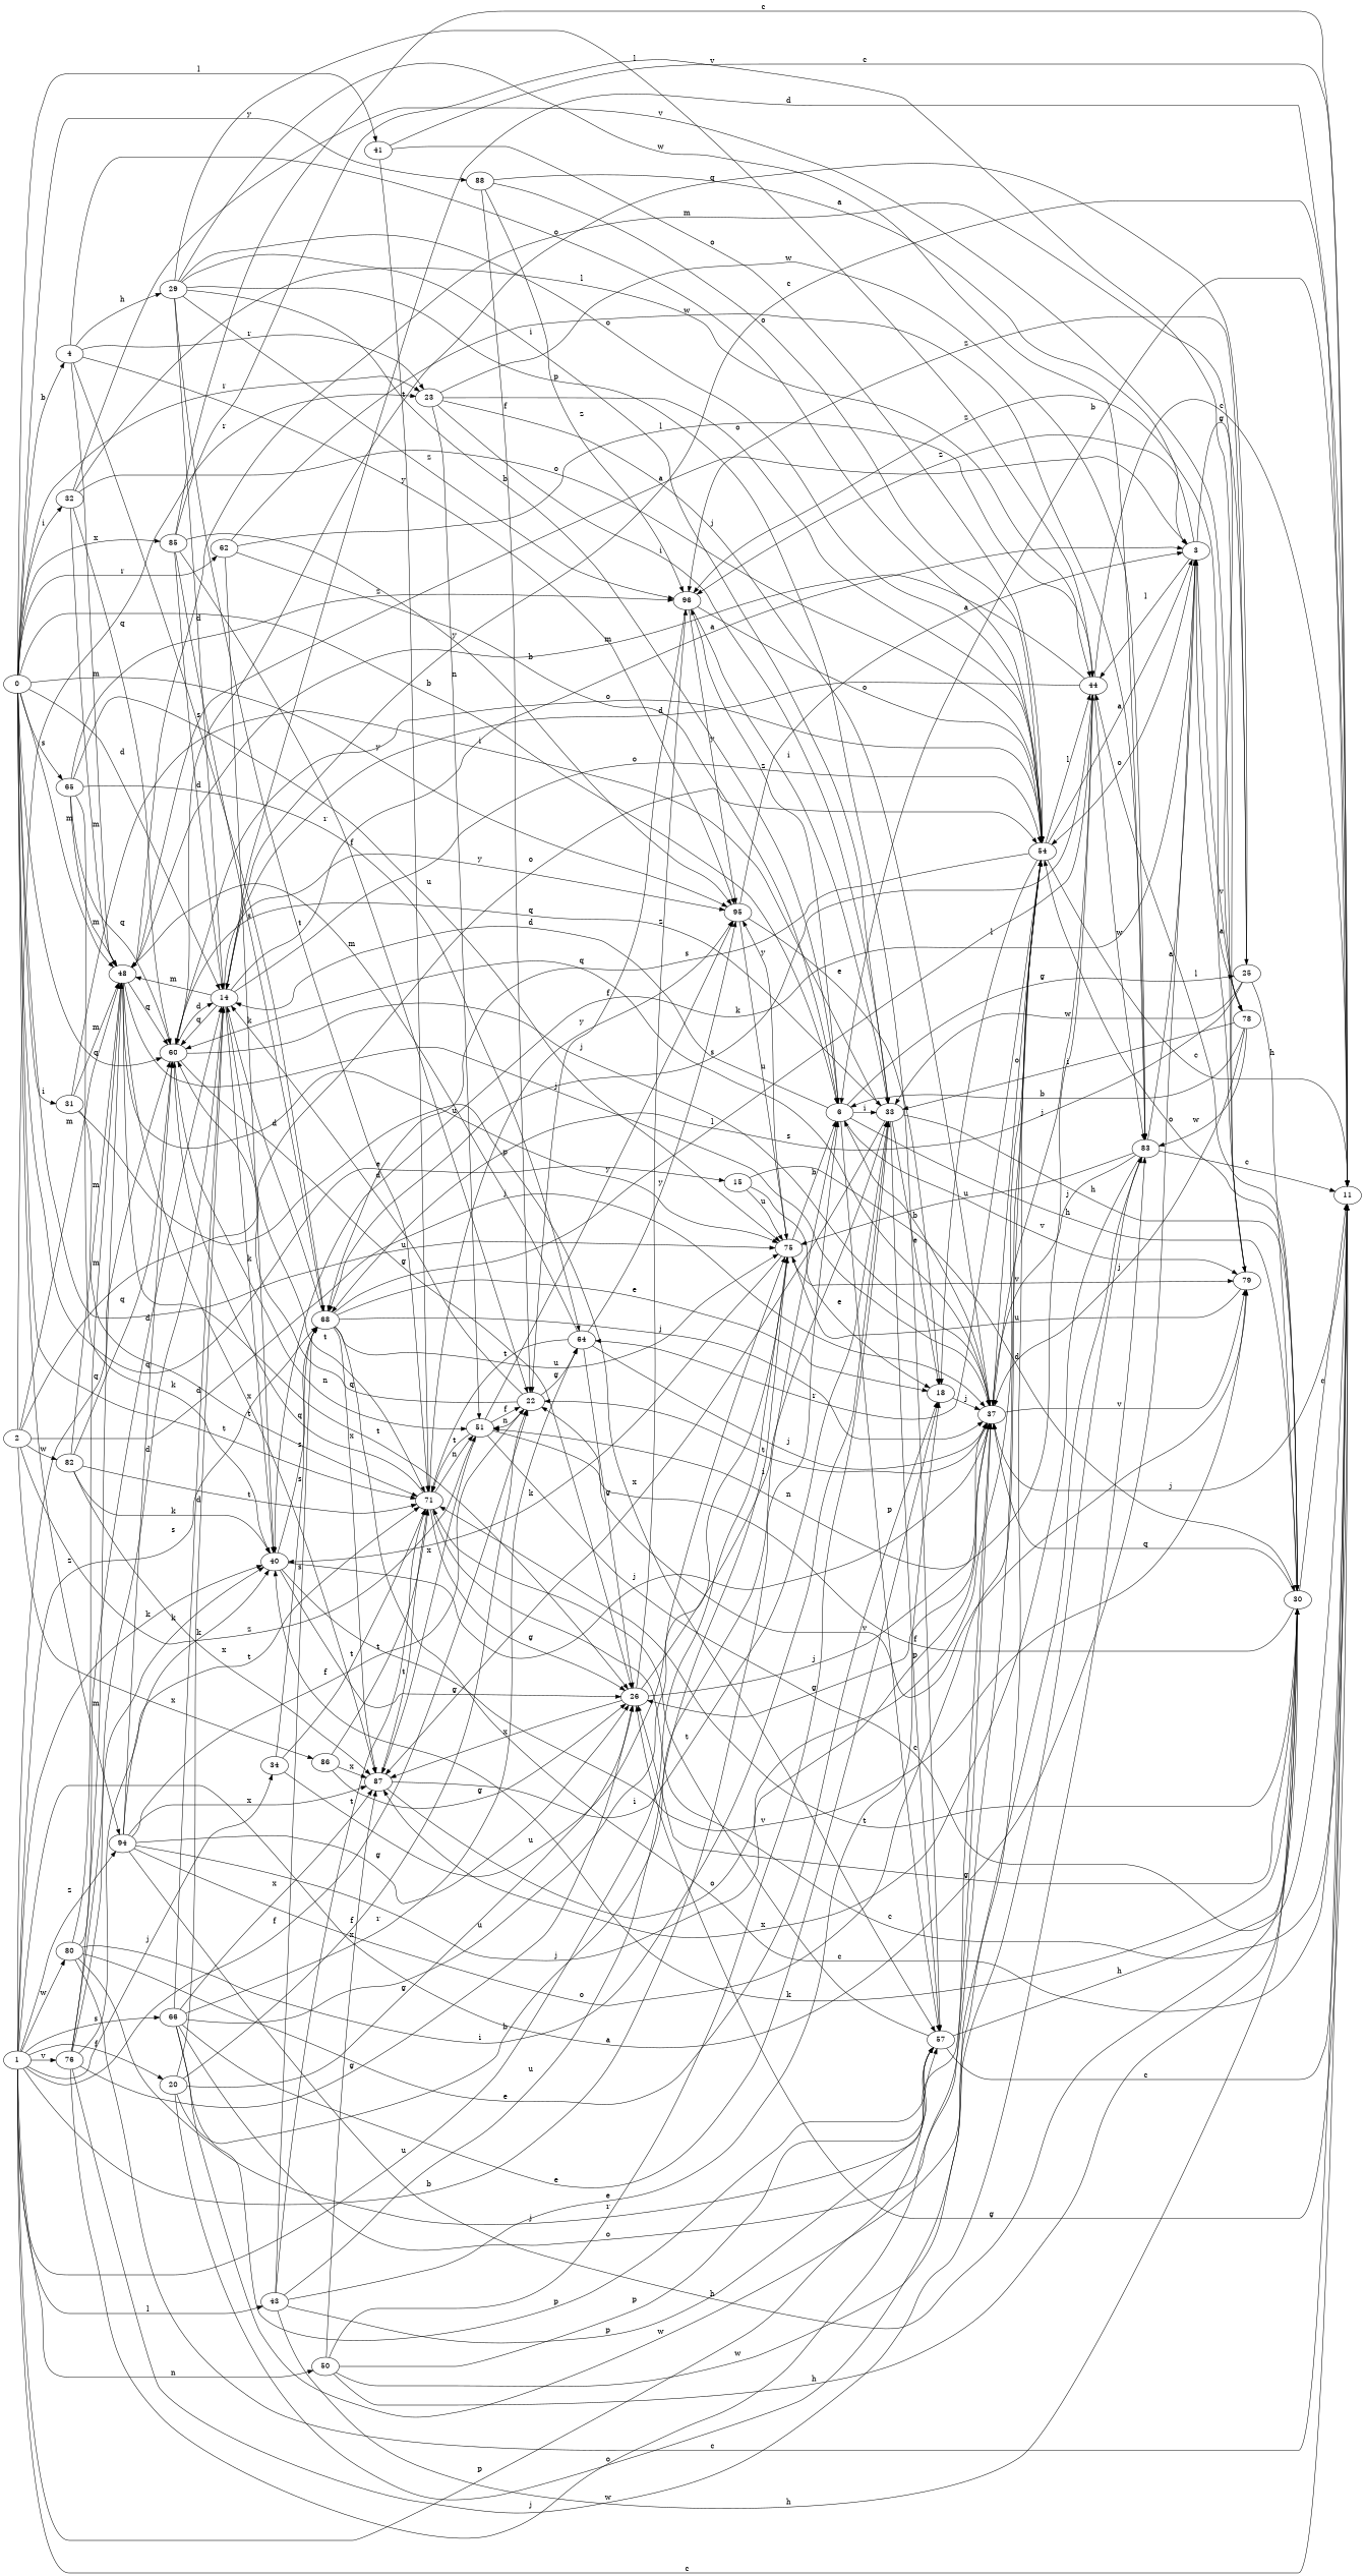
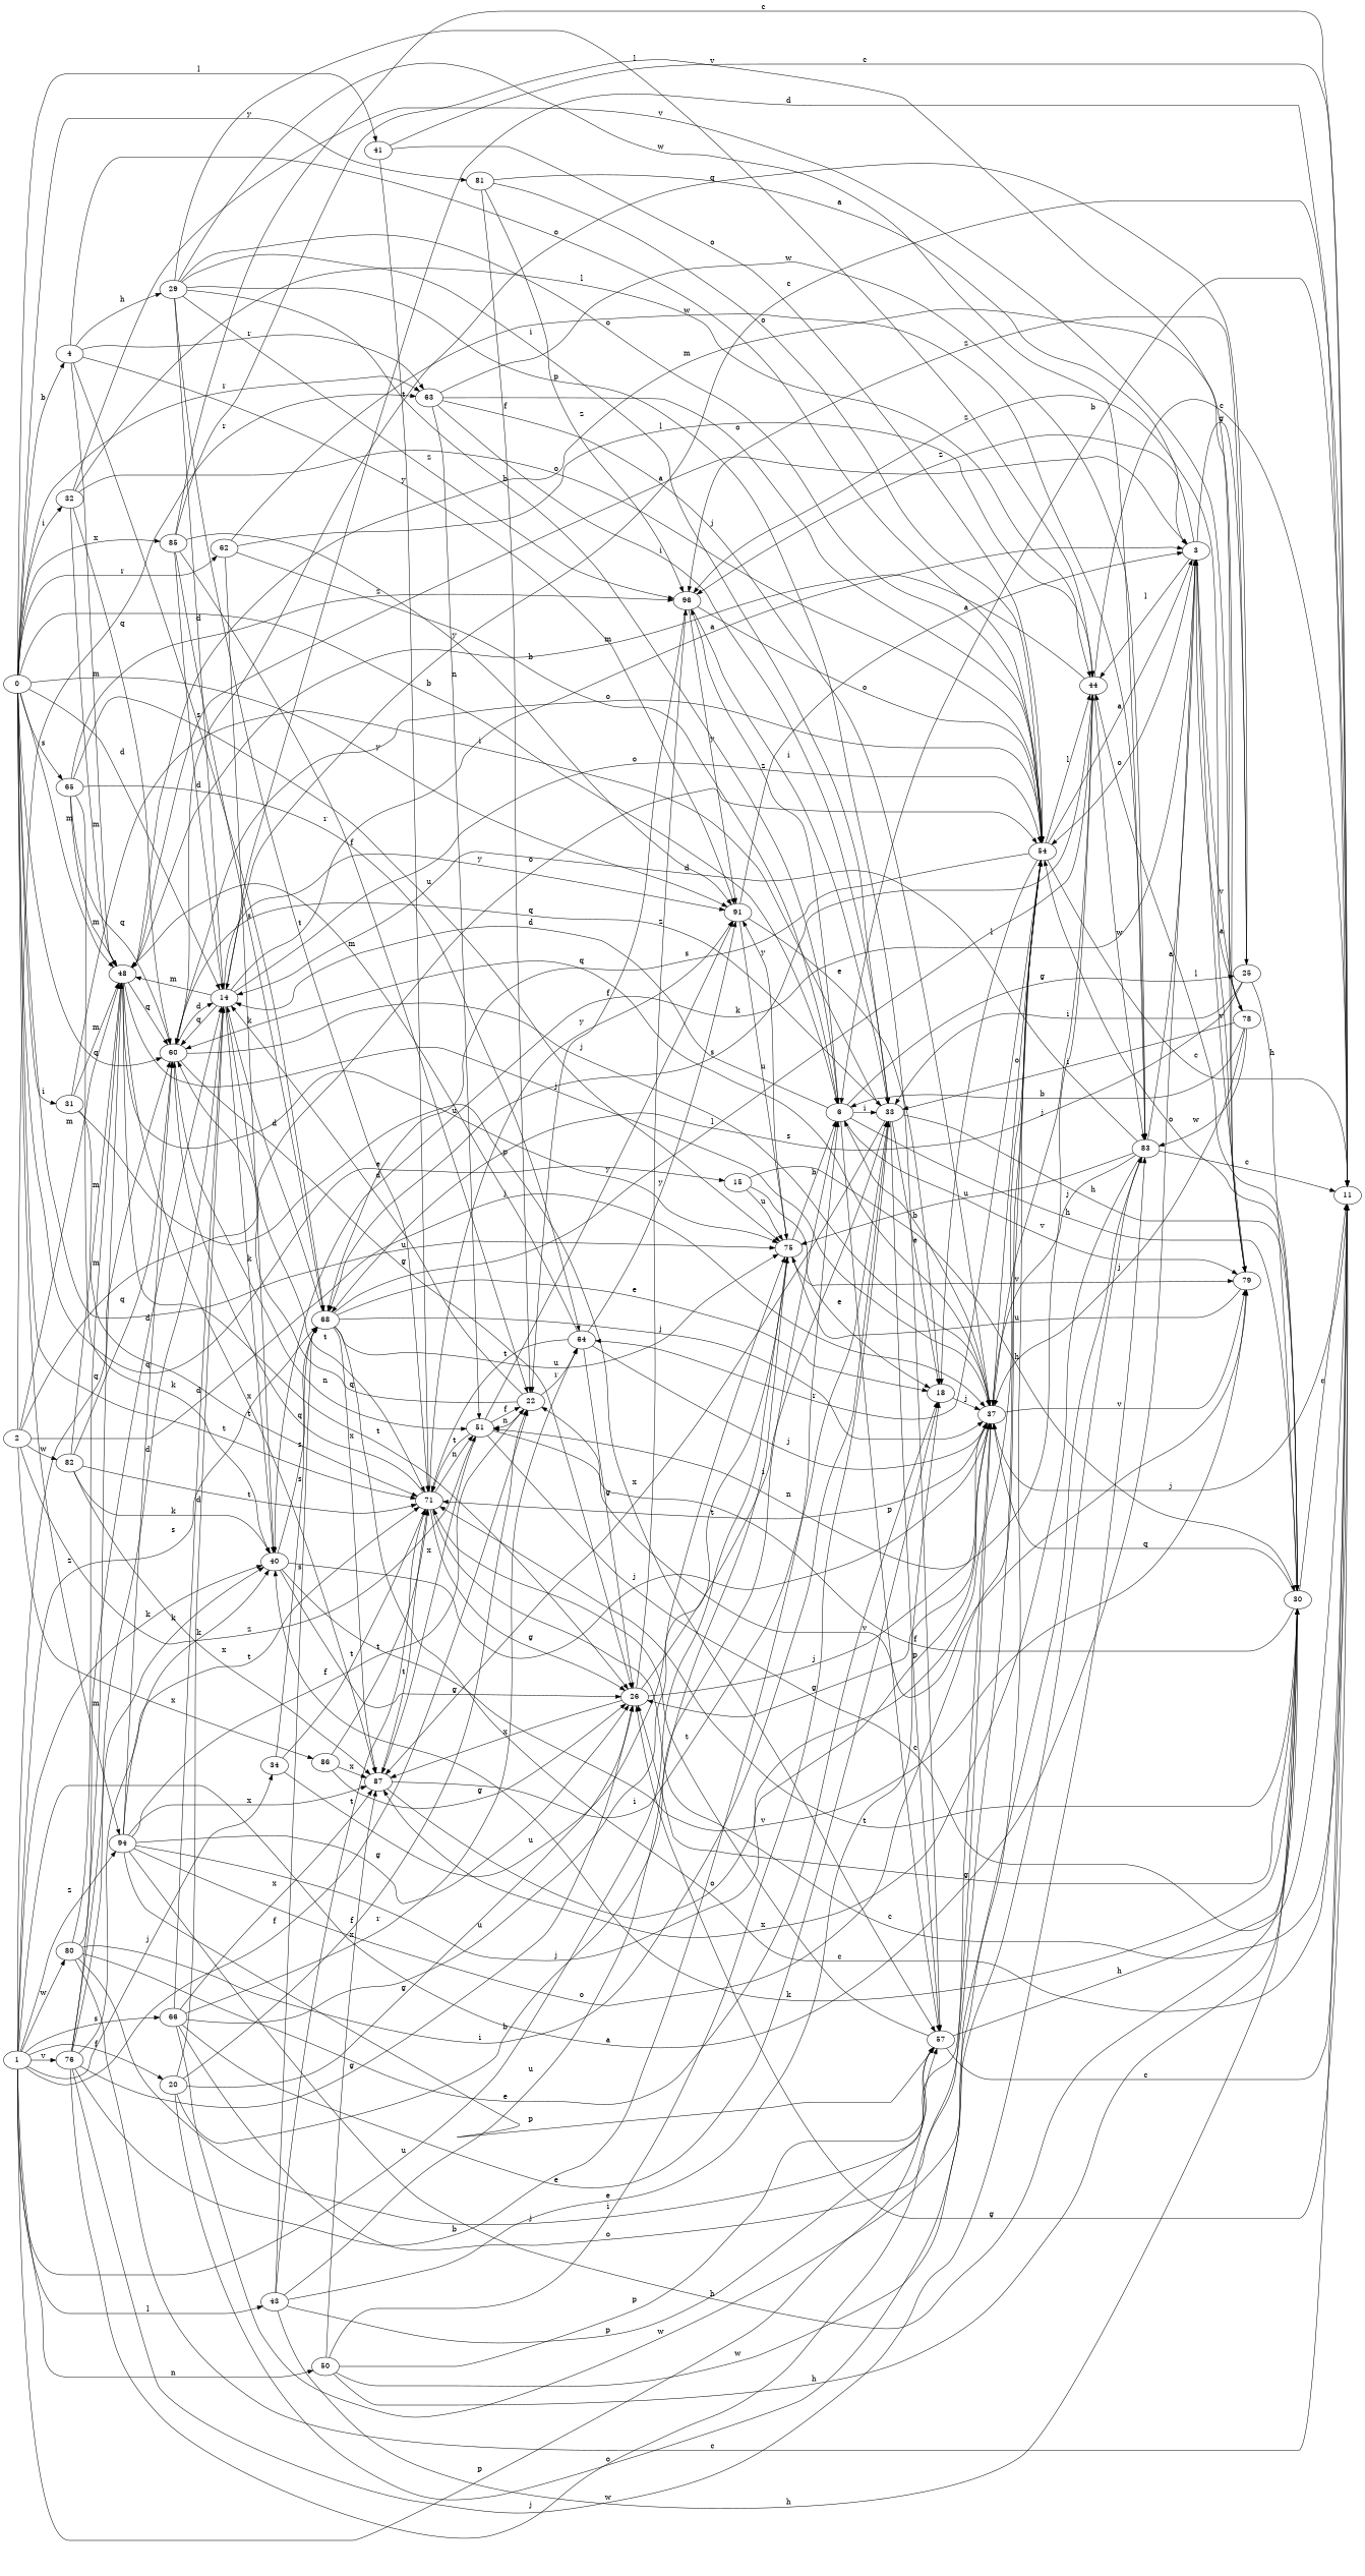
  strict digraph {
    rankdir=LR
    0
    4
    6
    14
    15
    31
    32
    41
    48
    60
    62
-   63 [label=23]
+   63
    65
    71
    75
    85
-   88
-   91 [label=95]
+   88 [label=81]
+   91
    94
    68
    54
    29
    57
    96
    25
    79
    30
    33
    3
    11
    40
    18
    44
    37
    26
    87
    51
    83
    64
    22
    1
    20
    34
    43
    50
    66
    76
    80
    78
    2
    82
    86
    0 -> 4 [label=b]
    0 -> 6 [label=b]
    0 -> 14 [label=d]
    0 -> 15 [label=e]
    0 -> 31 [label=i]
    0 -> 32 [label=i]
    0 -> 41 [label=l]
    0 -> 48 [label=m]
    0 -> 60 [label=q]
    0 -> 62 [label=r]
    0 -> 63 [label=r]
    0 -> 65 [label=s]
    0 -> 71 [label=t]
    0 -> 75 [label=u]
    0 -> 85 [label=x]
    0 -> 88 [label=y]
    0 -> 91 [label=y]
    0 -> 94 [label=z]
    4 -> 48 [label=m]
    4 -> 63 [label=r]
    4 -> 91 [label=y]
    4 -> 68 [label=s]
    4 -> 54 [label=o]
    4 -> 29 [label=h]
    6 -> 14 [label=d]
    6 -> 57 [label=p]
    6 -> 96 [label=z]
    6 -> 25 [label=g]
    6 -> 79 [label=v]
    6 -> 30 [label=h]
    6 -> 33 [label=i]
    14 -> 48 [label=m]
    14 -> 60 [label=q]
    14 -> 71 [label=t]
    14 -> 91 [label=y]
    14 -> 54 [label=o]
    14 -> 3 [label=a]
    14 -> 11 [label=c]
    14 -> 40 [label=k]
    15 -> 75 [label=u]
-   15 -> 30 [label=d]
+   15 -> 30 [label=h]
    15 -> 18 [label=e]
    31 -> 48 [label=m]
    31 -> 71 [label=t]
    31 -> 57 [label=p]
    31 -> 33 [label=i]
    32 -> 48 [label=m]
    32 -> 60 [label=q]
    32 -> 54 [label=o]
    32 -> 79 [label=v]
    32 -> 44 [label=l]
    41 -> 71 [label=t]
    41 -> 54 [label=o]
    41 -> 11 [label=c]
    48 -> 60 [label=q]
    48 -> 75 [label=u]
    48 -> 3 [label=a]
    48 -> 37 [label=j]
    48 -> 26 [label=t]
    48 -> 87 [label=x]
    60 -> 14 [label=d]
    60 -> 54 [label=o]
    60 -> 37 [label=j]
    60 -> 26 [label=g]
    60 -> 51 [label=n]
    62 -> 6 [label=b]
    62 -> 40 [label=k]
    62 -> 44 [label=l]
    62 -> 83 [label=w]
    63 -> 54 [label=o]
    63 -> 33 [label=i]
    63 -> 37 [label=j]
    63 -> 51 [label=n]
    63 -> 83 [label=w]
    65 -> 48 [label=m]
    65 -> 60 [label=q]
    65 -> 75 [label=u]
    65 -> 96 [label=z]
    65 -> 40 [label=k]
    65 -> 64 [label=r]
    71 -> 60 [label=q]
    71 -> 91 [label=y]
    71 -> 11 [label=c]
    71 -> 26 [label=g]
    71 -> 51 [label=n]
    75 -> 6 [label=b]
    75 -> 91 [label=y]
    75 -> 79 [label=v]
-   75 -> 40 [label=k]
    85 -> 14 [label=d]
    85 -> 91 [label=y]
    85 -> 68 [label=s]
    85 -> 79 [label=v]
    85 -> 11 [label=c]
    85 -> 22 [label=f]
    88 -> 54 [label=o]
    88 -> 96 [label=z]
    88 -> 3 [label=a]
    88 -> 22 [label=f]
    91 -> 75 [label=u]
    91 -> 3 [label=a]
    91 -> 18 [label=e]
    94 -> 60 [label=q]
    94 -> 54 [label=o]
-   66 -> 57 [label=p]
+   94 -> 57 [label=p]
    94 -> 30 [label=h]
    94 -> 40 [label=k]
    94 -> 37 [label=j]
    94 -> 26 [label=g]
    94 -> 87 [label=x]
    94 -> 22 [label=f]
    68 -> 14 [label=d]
    68 -> 75 [label=u]
    68 -> 11 [label=c]
    68 -> 18 [label=e]
    68 -> 44 [label=l]
    68 -> 37 [label=j]
    68 -> 87 [label=x]
    54 -> 68 [label=s]
    54 -> 3 [label=a]
    54 -> 11 [label=c]
    54 -> 18 [label=l]
    54 -> 44 [label=l]
    54 -> 64 [label=r]
    29 -> 6 [label=b]
    29 -> 14 [label=d]
    29 -> 71 [label=t]
    29 -> 54 [label=o]
    29 -> 57 [label=p]
    29 -> 96 [label=z]
    29 -> 33 [label=i]
    29 -> 44 [label=l]
    29 -> 83 [label=w]
    57 -> 71 [label=t]
    57 -> 30 [label=h]
    57 -> 11 [label=c]
    96 -> 91 [label=y]
    96 -> 54 [label=o]
    96 -> 33 [label=i]
    96 -> 22 [label=f]
    25 -> 60 [label=q]
    25 -> 68 [label=s]
    25 -> 96 [label=z]
    25 -> 30 [label=h]
-   25 -> 33 [label=w]
+   25 -> 33 [label=i]
    79 -> 75 [label=u]
    79 -> 96 [label=z]
    30 -> 71 [label=t]
    30 -> 54 [label=o]
    30 -> 11 [label=c]
    30 -> 40 [label=k]
    30 -> 44 [label=l]
    30 -> 37 [label=q]
    30 -> 26 [label=g]
    30 -> 22 [label=f]
    33 -> 60 [label=q]
    33 -> 57 [label=p]
    33 -> 30 [label=h]
    33 -> 18 [label=e]
    33 -> 87 [label=x]
    3 -> 54 [label=o]
    3 -> 96 [label=z]
    3 -> 25 [label=g]
+   3 -> 79 [label=v]
    3 -> 40 [label=k]
    3 -> 44 [label=l]
    3 -> 78 [label=v]
    11 -> 6 [label=b]
    11 -> 14 [label=d]
    11 -> 37 [label=j]
    11 -> 26 [label=g]
    40 -> 68 [label=s]
    40 -> 79 [label=v]
    40 -> 37 [label=j]
    40 -> 26 [label=g]
    18 -> 37 [label=j]
-   44 -> 14 [label=d]
+   83 -> 14 [label=d]
    44 -> 48 [label=m]
    44 -> 68 [label=s]
    44 -> 11 [label=c]
    44 -> 37 [label=j]
    44 -> 51 [label=n]
    44 -> 83 [label=w]
    37 -> 6 [label=b]
    37 -> 60 [label=q]
-   37 -> 22 [label=t]
+   37 -> 71 [label=t]
    37 -> 54 [label=o]
    37 -> 79 [label=v]
    37 -> 26 [label=g]
    26 -> 96 [label=z]
    26 -> 33 [label=i]
    26 -> 37 [label=j]
    26 -> 87 [label=x]
    87 -> 71 [label=t]
    87 -> 54 [label=o]
    87 -> 33 [label=i]
    51 -> 71 [label=t]
    51 -> 91 [label=y]
    51 -> 79 [label=v]
    51 -> 11 [label=c]
    51 -> 87 [label=x]
    51 -> 22 [label=f]
    83 -> 75 [label=u]
    83 -> 3 [label=a]
    83 -> 11 [label=c]
    83 -> 37 [label=j]
    83 -> 87 [label=x]
    64 -> 48 [label=m]
    64 -> 71 [label=t]
    64 -> 91 [label=y]
    64 -> 37 [label=j]
    64 -> 26 [label=g]
    22 -> 14 [label=d]
    22 -> 60 [label=q]
    22 -> 51 [label=n]
-   22 -> 64 [label=g]
+   22 -> 64 [label=r]
    1 -> 60 [label=q]
    1 -> 75 [label=u]
    1 -> 94 [label=z]
    1 -> 68 [label=s]
    1 -> 57 [label=p]
    1 -> 3 [label=a]
-   1 -> 11 [label=c]
    1 -> 40 [label=k]
    1 -> 22 [label=f]
    1 -> 20 [label=f]
    1 -> 34 [label=j]
    1 -> 43 [label=l]
    1 -> 50 [label=n]
    1 -> 66 [label=s]
    1 -> 76 [label=v]
    1 -> 80 [label=w]
    20 -> 6 [label=b]
    20 -> 14 [label=d]
    20 -> 54 [label=o]
    20 -> 26 [label=g]
    20 -> 22 [label=f]
    34 -> 71 [label=t]
    34 -> 75 [label=u]
    34 -> 68 [label=s]
    43 -> 71 [label=t]
    43 -> 75 [label=u]
    43 -> 68 [label=s]
    43 -> 57 [label=p]
    43 -> 30 [label=h]
    43 -> 18 [label=e]
    50 -> 57 [label=p]
    50 -> 30 [label=h]
-   50 -> 33 [label=r]
+   50 -> 33 [label=i]
    50 -> 87 [label=x]
    50 -> 83 [label=w]
    66 -> 14 [label=d]
    66 -> 75 [label=u]
    66 -> 54 [label=o]
    66 -> 18 [label=e]
    66 -> 87 [label=x]
    66 -> 83 [label=w]
    66 -> 64 [label=r]
-   1 -> 6 [label=b]
+   76 -> 6 [label=b]
    76 -> 14 [label=d]
    76 -> 48 [label=m]
    76 -> 71 [label=t]
    76 -> 40 [label=k]
    76 -> 37 [label=j]
    76 -> 26 [label=g]
    76 -> 83 [label=w]
    80 -> 14 [label=d]
    80 -> 48 [label=m]
    80 -> 33 [label=i]
    80 -> 11 [label=c]
    80 -> 18 [label=e]
    80 -> 37 [label=j]
    78 -> 6 [label=b]
-   48 -> 78 [label=m]
+   78 -> 48 [label=m]
    78 -> 33 [label=i]
    78 -> 3 [label=a]
    78 -> 37 [label=j]
    78 -> 83 [label=w]
    2 -> 48 [label=m]
    2 -> 63 [label=r]
    2 -> 54 [label=o]
    2 -> 37 [label=j]
    2 -> 51 [label=z]
    2 -> 82 [label=w]
    2 -> 86 [label=x]
    82 -> 48 [label=m]
    82 -> 60 [label=q]
    82 -> 71 [label=t]
    82 -> 40 [label=k]
    82 -> 87 [label=x]
    86 -> 71 [label=t]
    86 -> 26 [label=g]
    86 -> 87 [label=x]
  }
